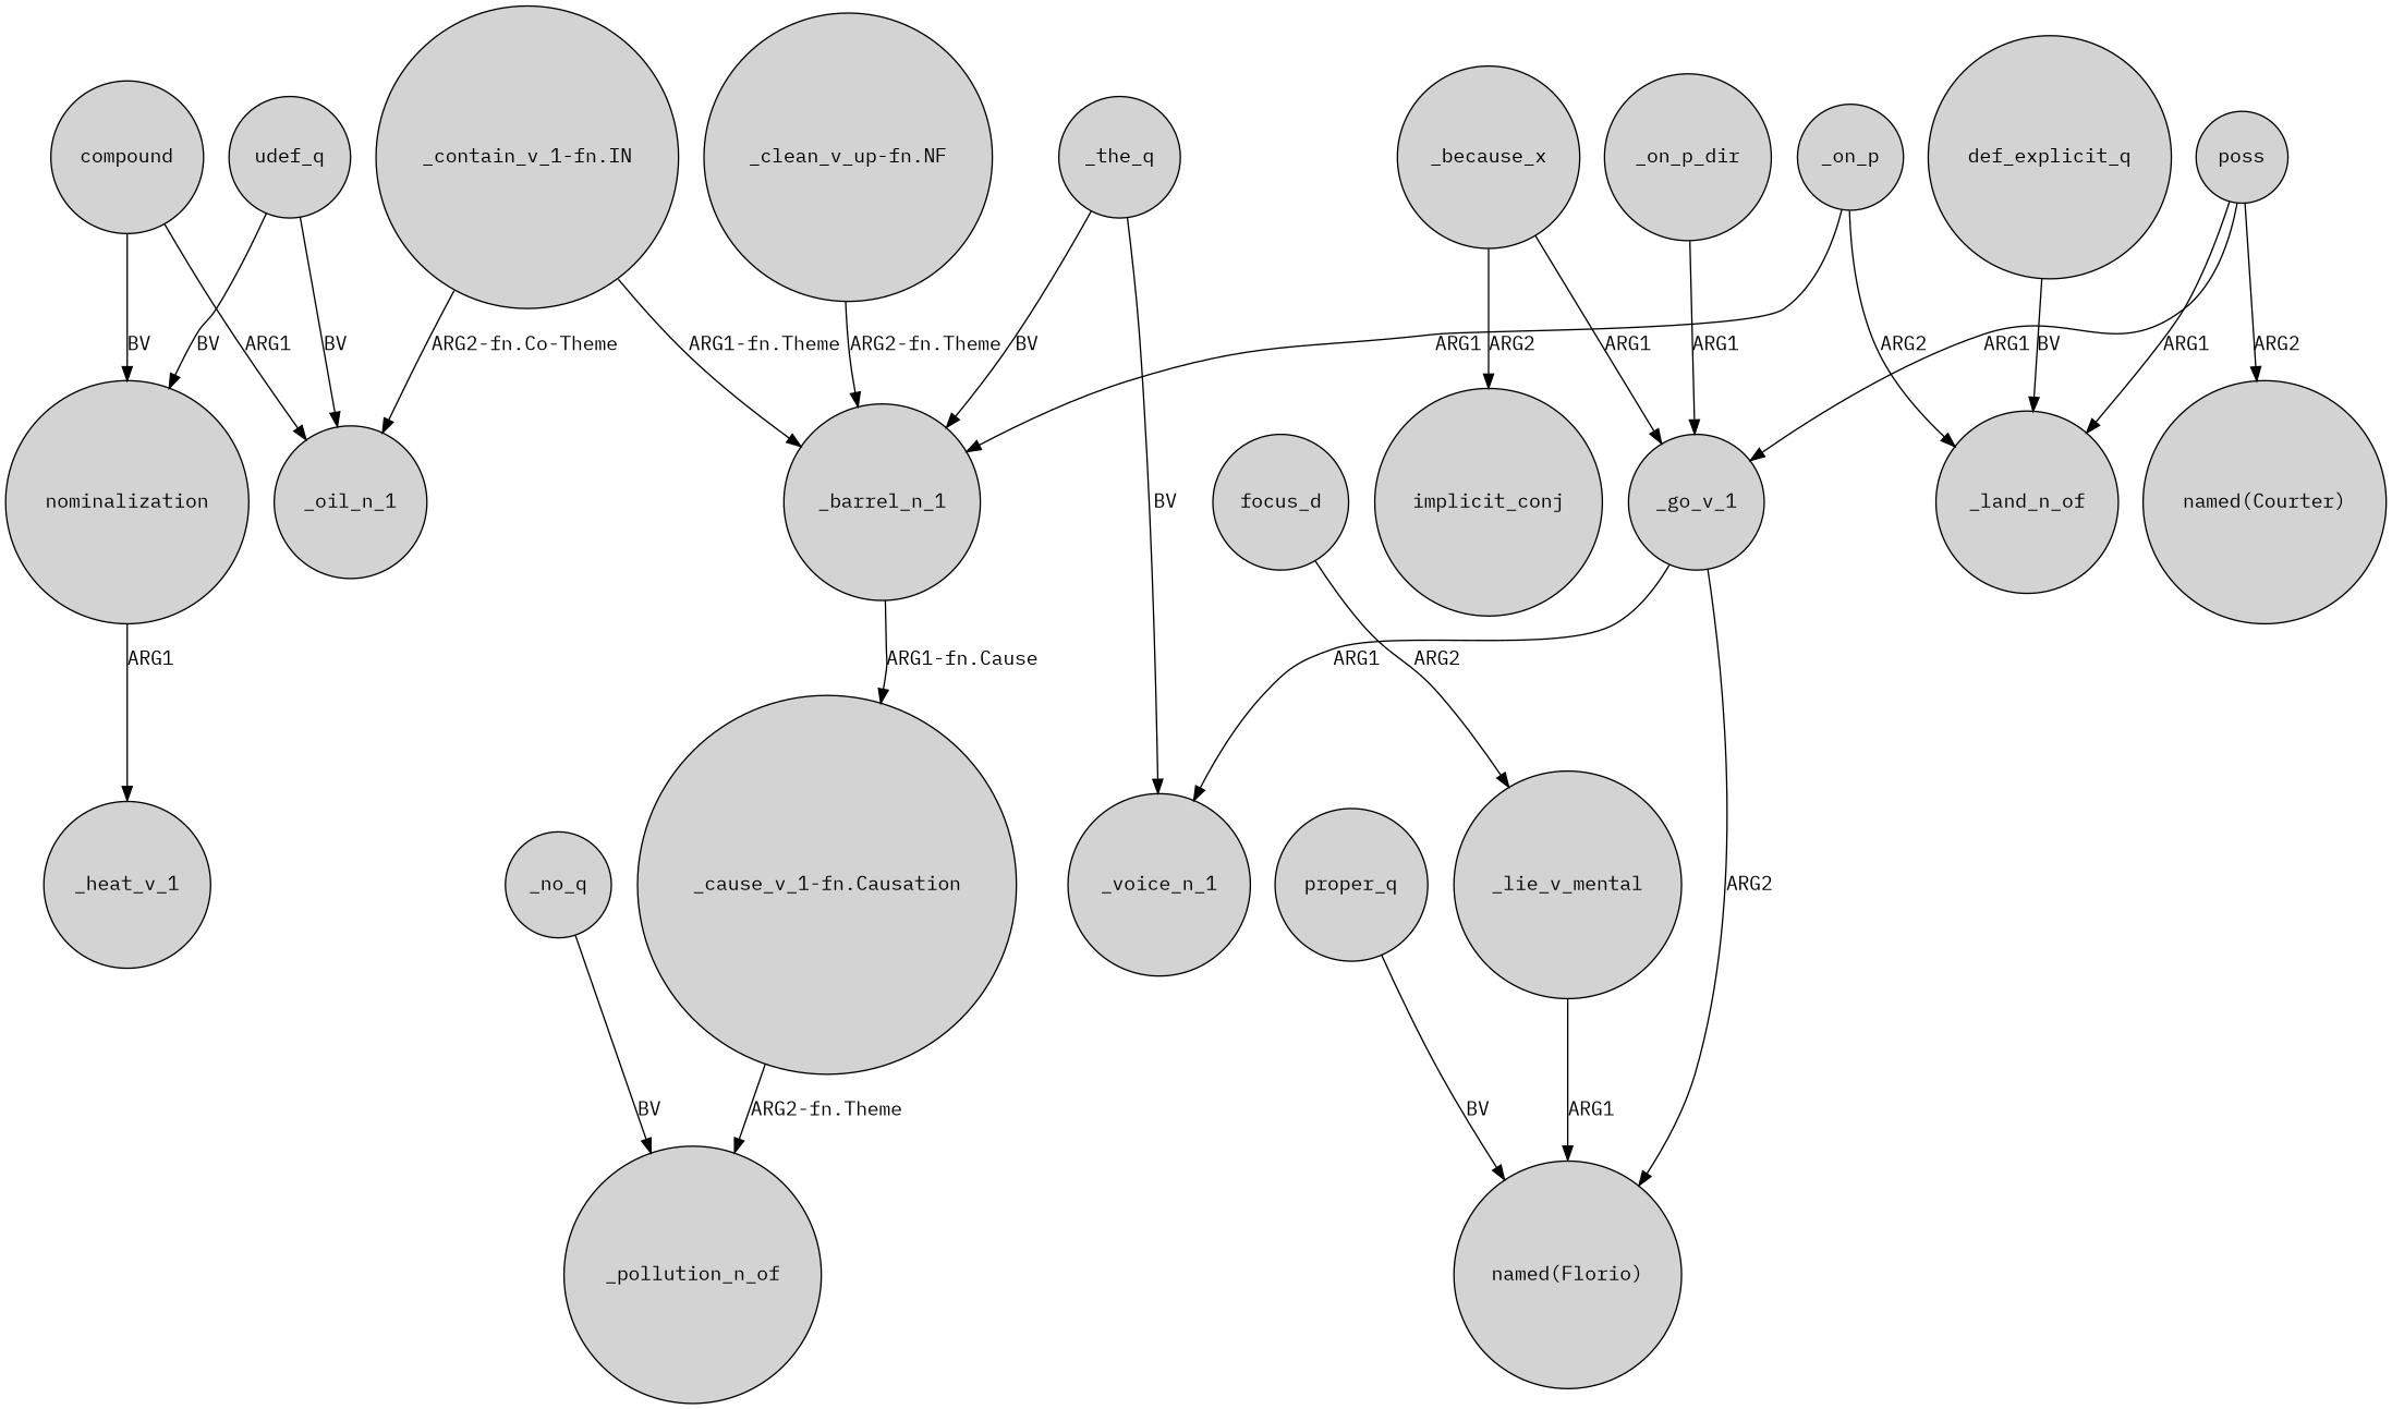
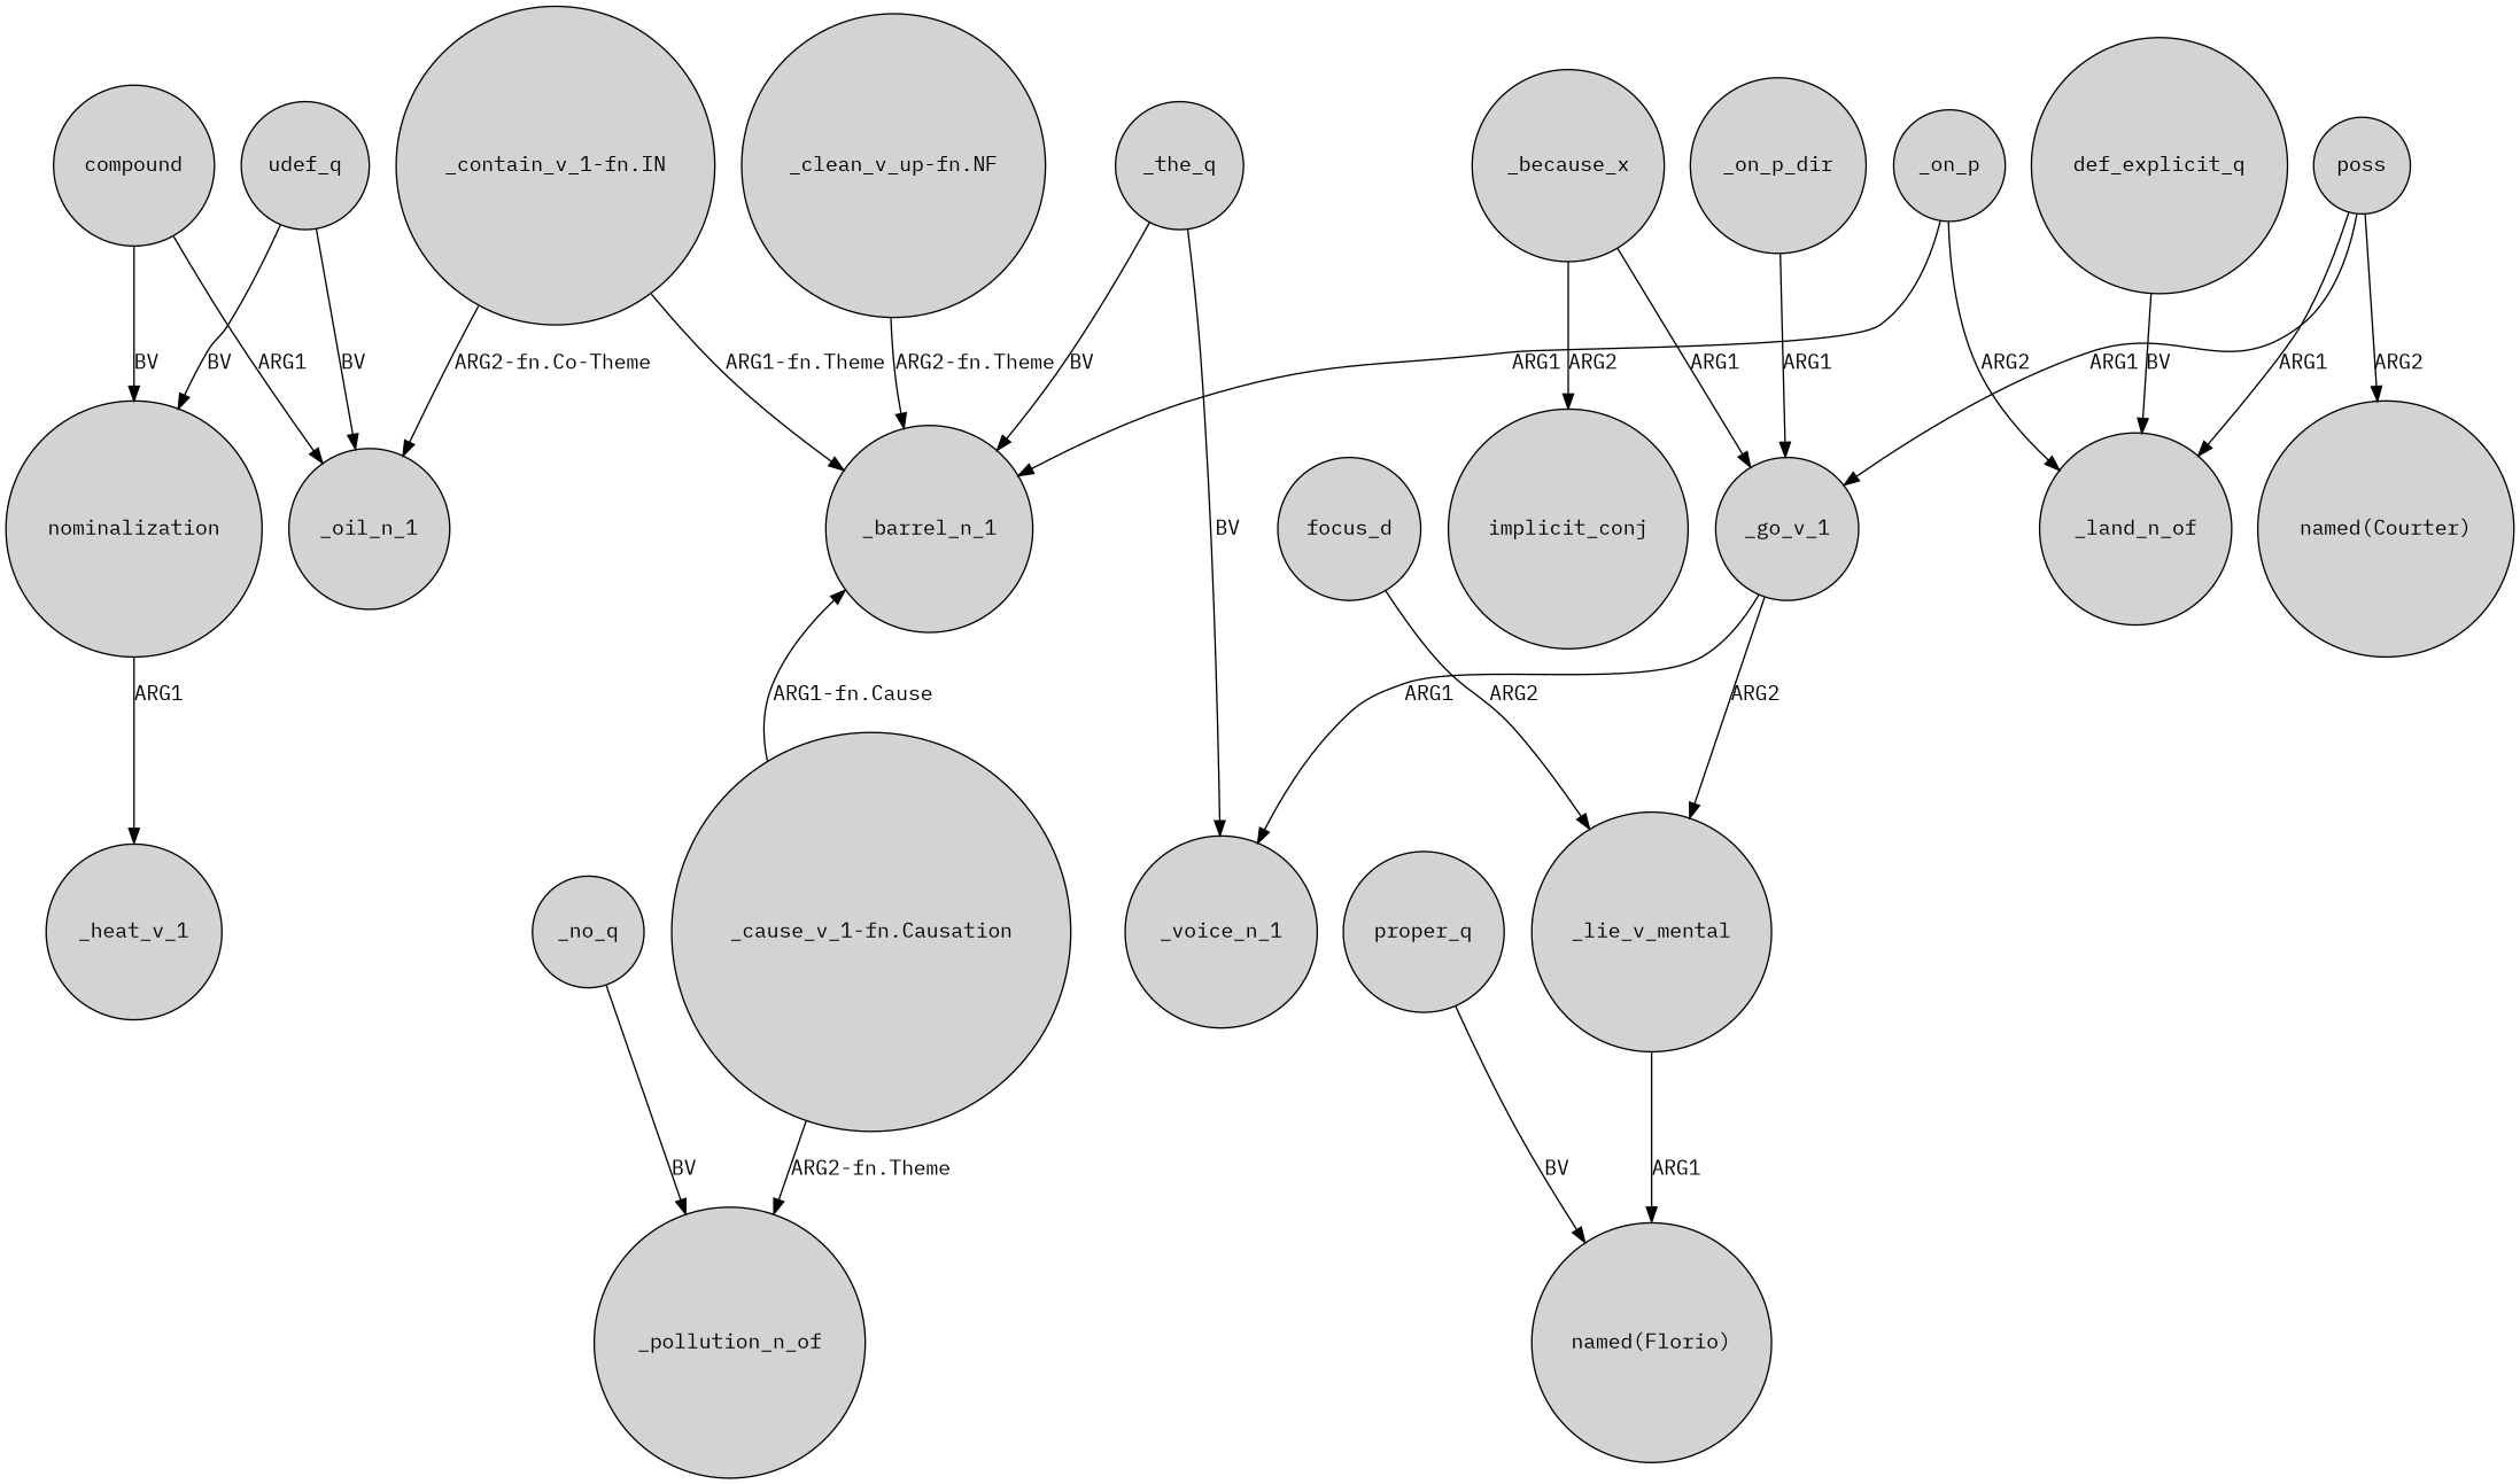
  digraph {
    fontname="IBM Plex Mono"
    node [fontname="IBM Plex Mono" shape=circle style=filled]
    edge [fontname="IBM Plex Mono"]
    compound
    _oil_n_1
    nominalization
    _heat_v_1
    focus_d
    _lie_v_mental
    _go_v_1
    _voice_n_1
    "named(Florio)"
    "_clean_v_up-fn.NF"
    _barrel_n_1
    def_explicit_q
    _land_n_of
    _because_x
    implicit_conj
    "_contain_v_1-fn.IN"
    _the_q
    _no_q
    _pollution_n_of
    _on_p_dir
    "_cause_v_1-fn.Causation"
    _on_p
    proper_q
    udef_q
    poss
    "named(Courter)"
    compound -> _oil_n_1 [label=ARG1]
    compound -> nominalization [label=BV]
    nominalization -> _heat_v_1 [label=ARG1]
    focus_d -> _lie_v_mental [label=ARG2]
    _lie_v_mental -> "named(Florio)" [label=ARG1]
-   _go_v_1 -> "named(Florio)" [label=ARG2]
+   _go_v_1 -> _lie_v_mental [label=ARG2]
    _go_v_1 -> _voice_n_1 [label=ARG1]
    "_clean_v_up-fn.NF" -> _barrel_n_1 [label="ARG2-fn.Theme"]
    def_explicit_q -> _land_n_of [label=BV]
    _because_x -> _go_v_1 [label=ARG1]
    _because_x -> implicit_conj [label=ARG2]
    "_contain_v_1-fn.IN" -> _oil_n_1 [label="ARG2-fn.Co-Theme"]
    "_contain_v_1-fn.IN" -> _barrel_n_1 [label="ARG1-fn.Theme"]
    _the_q -> _voice_n_1 [label=BV]
    _the_q -> _barrel_n_1 [label=BV]
    _no_q -> _pollution_n_of [label=BV]
    _on_p_dir -> _go_v_1 [label=ARG1]
-   _barrel_n_1 -> "_cause_v_1-fn.Causation" [label="ARG1-fn.Cause"]
+   "_cause_v_1-fn.Causation" -> _barrel_n_1 [label="ARG1-fn.Cause"]
    "_cause_v_1-fn.Causation" -> _pollution_n_of [label="ARG2-fn.Theme"]
    _on_p -> _barrel_n_1 [label=ARG1]
    _on_p -> _land_n_of [label=ARG2]
    proper_q -> "named(Florio)" [label=BV]
    udef_q -> _oil_n_1 [label=BV]
    udef_q -> nominalization [label=BV]
    poss -> _go_v_1 [label=ARG1]
    poss -> _land_n_of [label=ARG1]
    poss -> "named(Courter)" [label=ARG2]
  }
